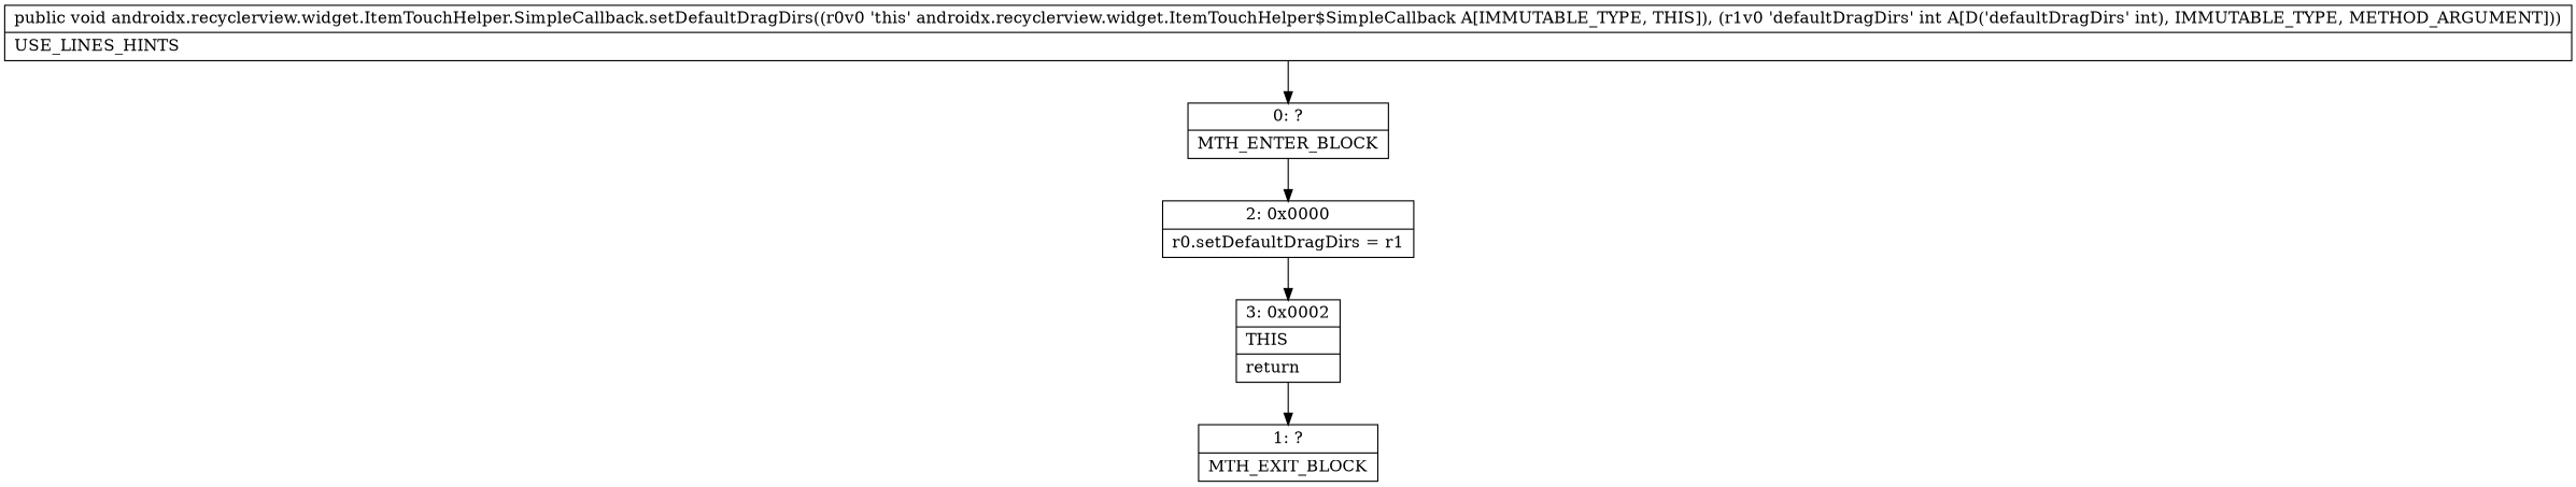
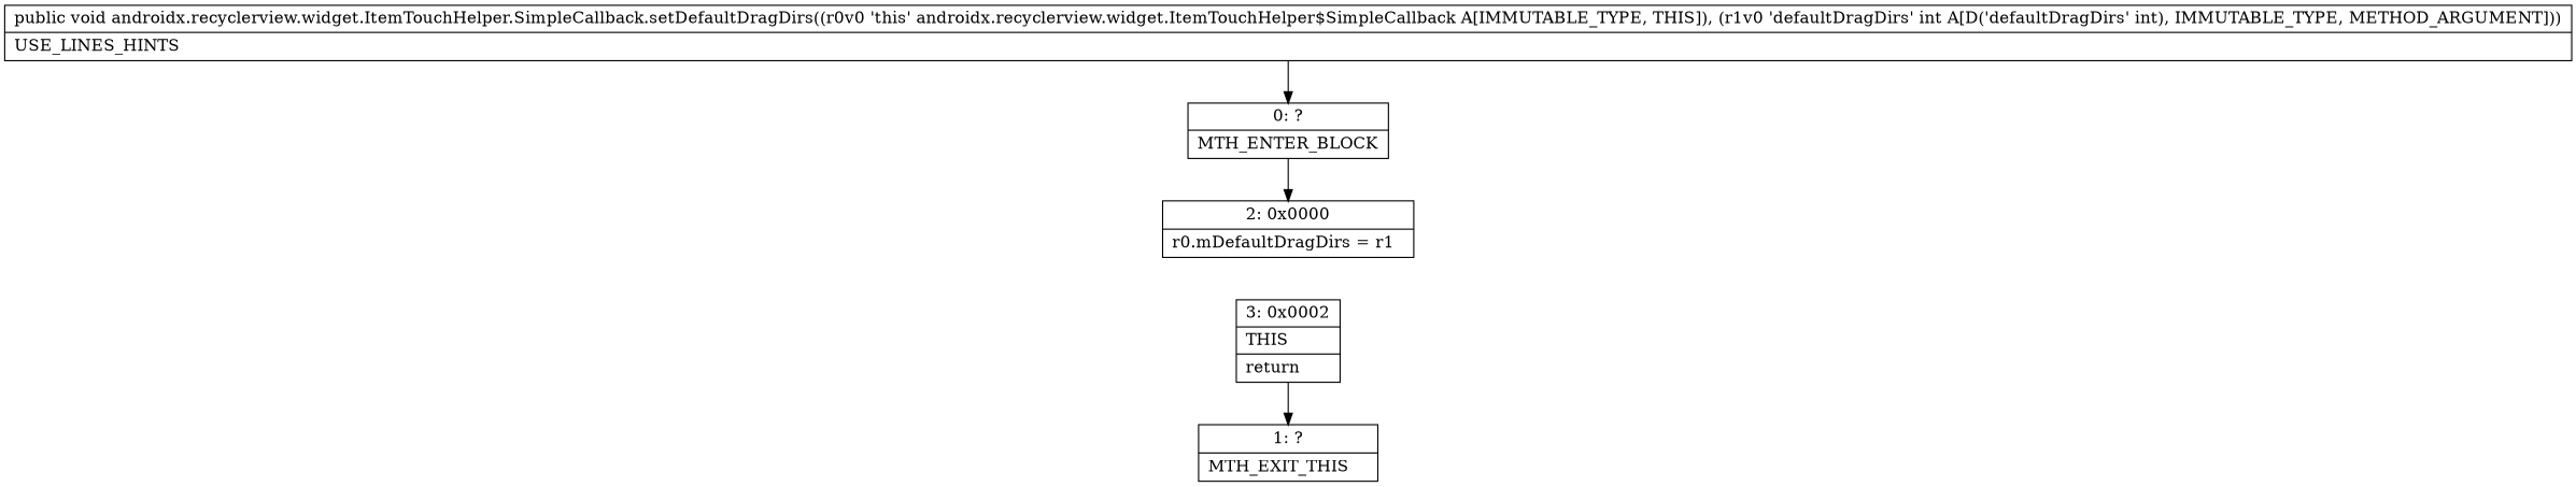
  digraph {
    node [shape=record]
    n1 [label="{0\:\ ?|MTH_ENTER_BLOCK\l}"]
-   n2 [label="{2\:\ 0x0000|r0.setDefaultDragDirs = r1\l}"]
+   n2 [label="{2\:\ 0x0000|r0.mDefaultDragDirs = r1\l}"]
    n3 [label="{3\:\ 0x0002|THIS\l|return\l}"]
-   n4 [label="{1\:\ ?|MTH_EXIT_BLOCK\l}"]
+   n4 [label="{1\:\ ?|MTH_EXIT_THIS\l}"]
    n5 [label="{public void androidx.recyclerview.widget.ItemTouchHelper.SimpleCallback.setDefaultDragDirs((r0v0 'this' androidx.recyclerview.widget.ItemTouchHelper$SimpleCallback A[IMMUTABLE_TYPE, THIS]), (r1v0 'defaultDragDirs' int A[D('defaultDragDirs' int), IMMUTABLE_TYPE, METHOD_ARGUMENT]))  | USE_LINES_HINTS\l}"]
    n1 -> n2
-   n2 -> n3
    n3 -> n4
    n5 -> n1
  }
